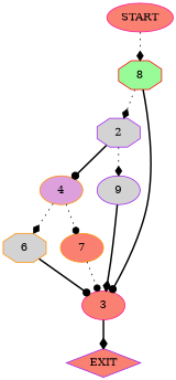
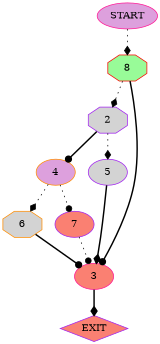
  digraph {
    node [color=purple fillcolor=lightgrey shape=ellipse style=filled]
    edge [arrowhead=diamond style=dotted]
-   n1 [color=deeppink fillcolor=salmon label=START]
+   n1 [color=deeppink fillcolor=plum label=START]
    n2 [color=red fillcolor=palegreen label=8 shape=octagon]
    2 [shape=octagon]
    3 [color=deeppink fillcolor=salmon]
    n5 [fillcolor=salmon label=EXIT shape=diamond]
    4 [color=darkorange fillcolor=plum]
-   5 [label=9]
+   5
    6 [color=darkorange shape=octagon]
-   7 [color=darkorange fillcolor=salmon]
+   7 [fillcolor=salmon]
    n1 -> n2
    n2 -> 2
    n2 -> 3 [arrowhead=dot style=bold]
    2 -> 4 [arrowhead=dot style=bold]
    2 -> 5
    3 -> n5 [style=bold]
    4 -> 6
    4 -> 7 [arrowhead=dot]
    5 -> 3 [style=bold]
    6 -> 3 [arrowhead=dot style=bold]
    7 -> 3 [arrowhead=dot]
  }
